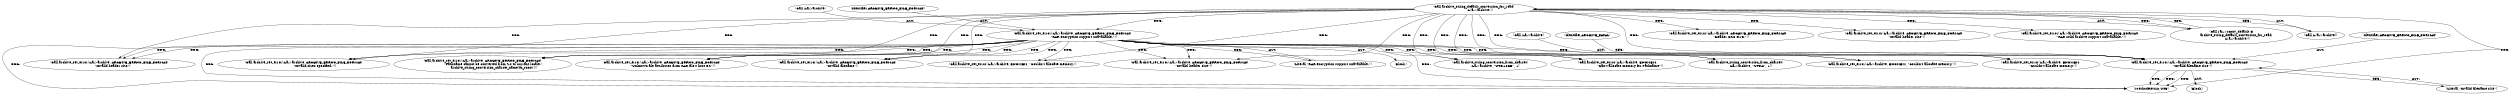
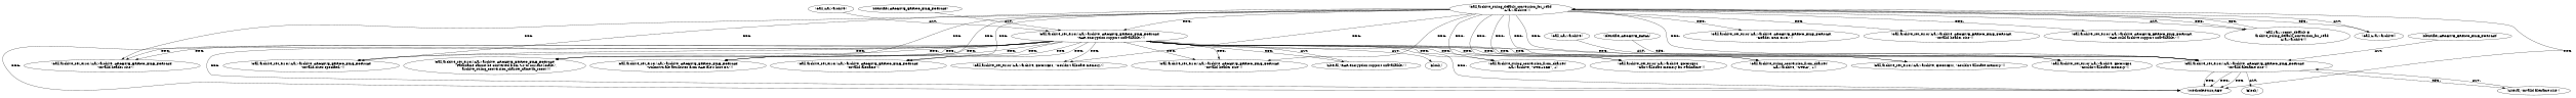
  digraph {
    n1 [label="(Call,archive_set_error(&a->archive, ARCHIVE_ERRNO_FILE_FORMAT,\n      \"Invalid filename size\"))"]
    n2 [label="(Block,)"]
    n3 [label="(Literal,\"Invalid filename size\")"]
-   n4 [label="(MethodReturn,UTF)"]
+   n4 [label="(MethodReturn,RET)"]
    n5 [label="(Call,archive_string_default_conversion_for_read(\n            &(a->archive)))"]
    n6 [label="(Call,archive_set_error(&a->archive, ARCHIVE_ERRNO_FILE_FORMAT,\n                      \"RAR encryption support unavailable.\"))"]
    n7 [label="(Call,archive_string_conversion_from_charset(\n           &a->archive, \"UTF-16BE\", 1))"]
    n8 [label="(Call,archive_set_error(&a->archive, ARCHIVE_ERRNO_FILE_FORMAT,\n                      \"Unknown file attributes from RAR file's host OS\"))"]
    n9 [label="(Call,archive_set_error(&a->archive, ENOMEM,\n                        \"Couldn't allocate memory.\"))"]
    n10 [label="(Call,archive_set_error(&a->archive, ARCHIVE_ERRNO_FILE_FORMAT,\n        \"Invalid header size\"))"]
    n11 [label="(Call,archive_set_error(&a->archive, ENOMEM, \"Couldn't allocate memory.\"))"]
    n12 [label="(Call,archive_set_error(&a->archive, ARCHIVE_ERRNO_FILE_FORMAT,\n                      \"Invalid sizes specified.\"))"]
    n13 [label="(Call,archive_set_error(&a->archive, ARCHIVE_ERRNO_FILE_FORMAT,\n                      \"Pathname cannot be converted from %s to current locale.\",\n                      archive_string_conversion_charset_name(fn_sconv)))"]
    n14 [label="(Call,archive_set_error(&a->archive, ENOMEM,\n                        \"Can't allocate memory for Pathname\"))"]
    n15 [label="(Call,archive_set_error(&a->archive, ARCHIVE_ERRNO_FILE_FORMAT,\n      \"Header CRC error\"))"]
    n16 [label="(Call,archive_set_error(&a->archive, ARCHIVE_ERRNO_FILE_FORMAT,\n      \"Invalid header size\"))"]
    n17 [label="(Call,archive_string_conversion_from_charset(\n           &a->archive, \"UTF-8\", 1))"]
    n18 [label="(Call,archive_set_error(&a->archive, ENOMEM, \"Couldn't allocate memory.\"))"]
    n19 [label="(Call,archive_set_error(&a->archive, ARCHIVE_ERRNO_FILE_FORMAT,\n                      \"RAR solid archive support unavailable.\"))"]
    n20 [label="(Call,archive_set_error(&a->archive, ARCHIVE_ERRNO_FILE_FORMAT,\n          \"Invalid filename\"))"]
    n21 [label="(Call,archive_set_error(&a->archive, ARCHIVE_ERRNO_FILE_FORMAT,\n        \"Invalid header size\"))"]
    n22 [label="(Call,rar->sconv_default =\n          archive_string_default_conversion_for_read(\n            &(a->archive)))"]
    n23 [label="(Call,&(a->archive))"]
    n24 [label="(Literal,\"RAR encryption support unavailable.\")"]
    n25 [label="(Block,)"]
    n26 [label="(Identifier,ARCHIVE_ERRNO_FILE_FORMAT)"]
    n27 [label="(Call,&a->archive)"]
    n28 [label="(Identifier,ARCHIVE_FATAL)"]
    n29 [label="(Identifier,ARCHIVE_ERRNO_FILE_FORMAT)"]
    n30 [label="(Call,&a->archive)"]
    n1 -> n2 [label="AST: "]
    n1 -> n3 [label="CFG: "]
    n1 -> n4 [label="DDG: "]
    n1 -> n4 [label="DDG: "]
    n1 -> n4 [label="DDG: "]
    n3 -> n1 [label="AST: "]
    n5 -> n1 [label="DDG: "]
    n5 -> n4 [label="DDG: "]
    n5 -> n6 [label="DDG: "]
    n5 -> n7 [label="DDG: "]
    n5 -> n8 [label="DDG: "]
    n5 -> n9 [label="DDG: "]
    n5 -> n10 [label="DDG: "]
    n5 -> n11 [label="DDG: "]
    n5 -> n12 [label="DDG: "]
    n5 -> n13 [label="DDG: "]
    n5 -> n14 [label="DDG: "]
    n5 -> n15 [label="DDG: "]
    n5 -> n16 [label="DDG: "]
    n5 -> n17 [label="DDG: "]
    n5 -> n18 [label="DDG: "]
    n5 -> n19 [label="DDG: "]
    n5 -> n20 [label="DDG: "]
    n5 -> n21 [label="DDG: "]
    n5 -> n22 [label="AST: "]
    n5 -> n22 [label="DDG: "]
    n5 -> n23 [label="CFG: "]
    n6 -> n1 [label="DDG: "]
    n6 -> n1 [label="DDG: "]
    n6 -> n4 [label="DDG: "]
    n6 -> n4 [label="DDG: "]
    n6 -> n4 [label="DDG: "]
    n6 -> n7 [label="DDG: "]
    n6 -> n8 [label="DDG: "]
    n6 -> n8 [label="DDG: "]
    n6 -> n9 [label="DDG: "]
    n6 -> n10 [label="DDG: "]
    n6 -> n10 [label="DDG: "]
    n6 -> n11 [label="DDG: "]
    n6 -> n12 [label="DDG: "]
    n6 -> n12 [label="DDG: "]
    n6 -> n13 [label="DDG: "]
    n6 -> n13 [label="DDG: "]
    n6 -> n14 [label="DDG: "]
    n6 -> n17 [label="DDG: "]
    n6 -> n18 [label="DDG: "]
    n6 -> n20 [label="DDG: "]
    n6 -> n20 [label="DDG: "]
    n6 -> n21 [label="DDG: "]
    n6 -> n21 [label="DDG: "]
    n6 -> n24 [label="CFG: "]
    n6 -> n25 [label="AST: "]
    n22 -> n5 [label="CFG: "]
    n23 -> n5 [label="AST: "]
    n24 -> n6 [label="AST: "]
    n26 -> n1 [label="AST: "]
    n27 -> n1 [label="AST: "]
    n28 -> n1 [label="CFG: "]
    n29 -> n6 [label="AST: "]
    n30 -> n6 [label="AST: "]
  }
